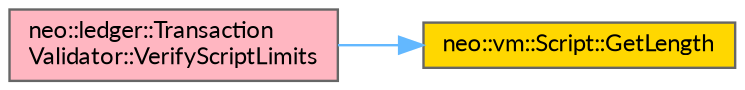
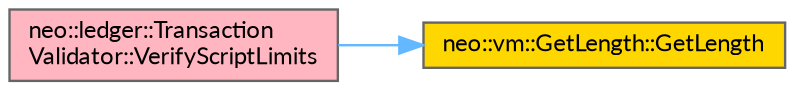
  digraph {
    rankdir=LR
    fontname=Lato
    node [fontname=Lato fontsize=10 shape=box style=filled]
    n1 [color=gray40 fillcolor=lightpink fontcolor=black height=0.2 label="neo::ledger::Transaction\lValidator::VerifyScriptLimits" width=0.4]
-   n2 [color=grey40 fillcolor=gold height=0.2 label="neo::vm::Script::GetLength" width=0.4]
+   n2 [color=grey40 fillcolor=gold height=0.2 label="neo::vm::GetLength::GetLength" width=0.4]
    n1 -> n2 [color=steelblue1 fontname=Lato fontsize=10 labelfontname=Helvetica labelfontsize=10 style=solid]
  }
